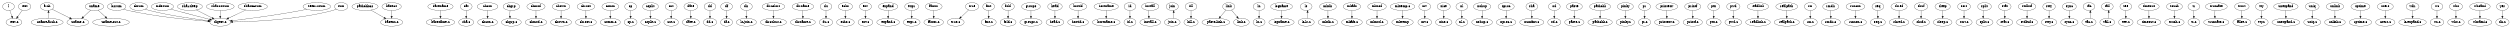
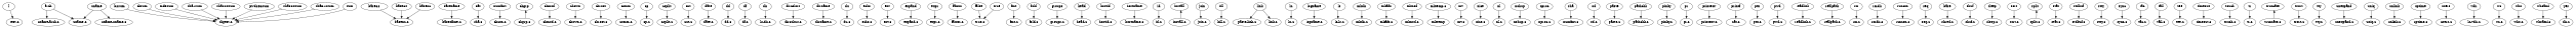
  digraph {
    "["
    "test.c"
    arch
    "uname-arch.c"
    "uname.c"
    b2sum
    "digest.c"
-   base32 [label=pathchk32]
+   base32
    "basenc.c"
    base64
    basename
    "basename.c"
+   basenc
    n14 [label="sha.c"]
    cat
-   chcon
+   chcon [label=numfmt]
    "chcon.c"
    chgrp
    "chgrp.c"
    chmod
    "chmod.c"
    chown
    "chown.c"
    chroot
    "chroot.c"
    cksum
    comm
    "comm.c"
    cp
    "cp.c"
    csplit
    "csplit.c"
    cut
    "cut.c"
    date
    "date.c"
    dd
    "dd.c"
    df
    "df.c"
    dir
-   "ls-dir.c" [label="ls-join.c"]
+   "ls-dir.c"
    dircolors
    "dircolors.c"
    dirname
    "dirname.c"
    du
    "du.c"
    echo
    "echo.c"
    env
    "env.c"
    expand
    "expand.c"
    expr
    "expr.c"
    factor
    "factor.c"
+   false
    "true.c"
    fmt
    "fmt.c"
    fold
    "fold.c"
    groups
    "groups.c"
    head
    "head.c"
    hostid
    "hostid.c"
    hostname
    "hostname.c"
    id
    "id.c"
    install
    "install.c"
    join
    "join.c"
    kill
    "kill.c"
    n81 [label="paste-link.c"]
    link
    "link.c"
    ln
    "ln.c"
    logname
    "logname.c"
    ls
    "ls-ls.c"
    md5sum
    mkdir
    "mkdir.c"
    mkfifo
    "mkfifo.c"
    mknod
    "mknod.c"
    "mktemp.c"
    mktemp
    mv
    "mv.c"
    nice
    "nice.c"
    nl
    "nl.c"
    nohup
    "nohup.c"
    nproc
    "nproc.c"
    n109 [label=sha]
    "numfmt.c"
    od
    "od.c"
    paste
    "paste.c"
    pathchk
    "pathchk.c"
    pinky
    "pinky.c"
    pr
    "pr.c"
    printenv
    "printenv.c"
    printf
-   "printf.c"
+   "printf.c" [label="cat.c"]
    ptx
    "ptx.c"
    pwd
    "pwd.c"
    readlink
    "readlink.c"
    realpath
    "realpath.c"
    rm
    "rm.c"
    rmdir
    "rmdir.c"
    runcon
    "runcon.c"
    seq
    "seq.c"
-   sha1sum [label=sha1sleep]
+   sha1sum
    sha224sum
-   sha256sum
-   sha512sum [label=tee512sum]
-   shred
+   sha256sum [label=pwd256sum]
+   sha384sum
+   sha512sum
+   shred [label=base]
    "shred.c"
    shuf
    "shuf.c"
    sleep
    "sleep.c"
    sort
    "sort.c"
    split
    "split.c"
    stat
    "stat.c"
    stdbuf
    "stdbuf.c"
    stty
    "stty.c"
    sum
    sync
    "sync.c"
    tac
    "tac.c"
    tail
    "tail.c"
    tee
    "tee.c"
-   test
    timeout
    "timeout.c"
    touch
    "touch.c"
    tr
    "tr.c"
    true
    truncate
    "truncate.c"
    tsort
-   "tsort.c" [label="false.c"]
+   "tsort.c"
    tty
    "tty.c"
    uname
-   "uname-uname.c" [label="uname-cut.c"]
+   "uname-uname.c"
    unexpand
    "unexpand.c"
    uniq
    "uniq.c"
    unlink
    "unlink.c"
    uptime
    "uptime.c"
    users
    "users.c"
    vdir
-   "ls-vdir.c" [label="ls-expand.c"]
+   "ls-vdir.c"
    wc
    "wc.c"
    who
    "who.c"
    whoami
    "whoami.c"
    n205 [label="dir.c"]
    yes
    "[" -> "test.c"
-   "uname-arch.c" -> arch
+   arch -> "uname-arch.c"
    arch -> "uname.c"
    b2sum -> "digest.c"
    base32 -> "basenc.c"
    base64 -> "basenc.c"
    basename -> "basename.c"
+   basenc -> "basenc.c"
    cat -> n14
    chcon -> "chcon.c"
-   chgrp -> "chgrp.c"
+   "chgrp.c" -> chgrp
    chmod -> "chmod.c"
    chown -> "chown.c"
    chroot -> "chroot.c"
    cksum -> "digest.c"
    comm -> "comm.c"
    cp -> "cp.c"
    csplit -> "csplit.c"
    cut -> "cut.c"
    date -> "date.c"
    dd -> "dd.c"
    df -> "df.c"
    dir -> "ls-dir.c"
    dircolors -> "dircolors.c"
    dirname -> "dirname.c"
    du -> "du.c"
    echo -> "echo.c"
    env -> "env.c"
    expand -> "expand.c"
    expr -> "expr.c"
    factor -> "factor.c"
+   false -> "true.c"
    fmt -> "fmt.c"
    fold -> "fold.c"
    groups -> "groups.c"
    head -> "head.c"
    hostid -> "hostid.c"
    hostname -> "hostname.c"
    id -> "id.c"
-   install -> "install.c"
-   "join.c" -> join
+   "install.c" -> install
+   join -> "join.c"
    kill -> "kill.c"
    link -> n81
    link -> "link.c"
    ln -> "ln.c"
    logname -> "logname.c"
-   "ls-ls.c" -> ls
+   ls -> "ls-ls.c"
    md5sum -> "digest.c"
    mkdir -> "mkdir.c"
    mkfifo -> "mkfifo.c"
    mknod -> "mknod.c"
    "mktemp.c" -> mktemp
    mv -> "mv.c"
    nice -> "nice.c"
    nl -> "nl.c"
    nohup -> "nohup.c"
    nproc -> "nproc.c"
    n109 -> "numfmt.c"
    od -> "od.c"
    paste -> "paste.c"
    pathchk -> "pathchk.c"
    pinky -> "pinky.c"
    pr -> "pr.c"
    printenv -> "printenv.c"
    printf -> "printf.c"
    ptx -> "ptx.c"
    pwd -> "pwd.c"
    readlink -> "readlink.c"
    realpath -> "realpath.c"
    rm -> "rm.c"
    rmdir -> "rmdir.c"
    runcon -> "runcon.c"
    seq -> "seq.c"
    sha1sum -> "digest.c"
    sha224sum -> "digest.c"
    sha256sum -> "digest.c"
+   sha384sum -> "digest.c"
    sha512sum -> "digest.c"
    shred -> "shred.c"
    shuf -> "shuf.c"
    sleep -> "sleep.c"
    sort -> "sort.c"
-   split -> "split.c"
+   "split.c" -> split
    stat -> "stat.c"
    stdbuf -> "stdbuf.c"
    stty -> "stty.c"
    sum -> "digest.c"
    sync -> "sync.c"
-   "tac.c" -> tac
-   "tail.c" -> tail
+   tac -> "tac.c"
+   tail -> "tail.c"
    tee -> "tee.c"
-   test -> "test.c"
    timeout -> "timeout.c"
    touch -> "touch.c"
    tr -> "tr.c"
    true -> "true.c"
-   truncate -> "truncate.c"
+   "truncate.c" -> truncate
    tsort -> "tsort.c"
    tty -> "tty.c"
    uname -> "uname.c"
    uname -> "uname-uname.c"
    unexpand -> "unexpand.c"
    uniq -> "uniq.c"
    unlink -> "unlink.c"
    uptime -> "uptime.c"
    users -> "users.c"
    vdir -> "ls-vdir.c"
    wc -> "wc.c"
    who -> "who.c"
    whoami -> "whoami.c"
    yes -> n205
  }
